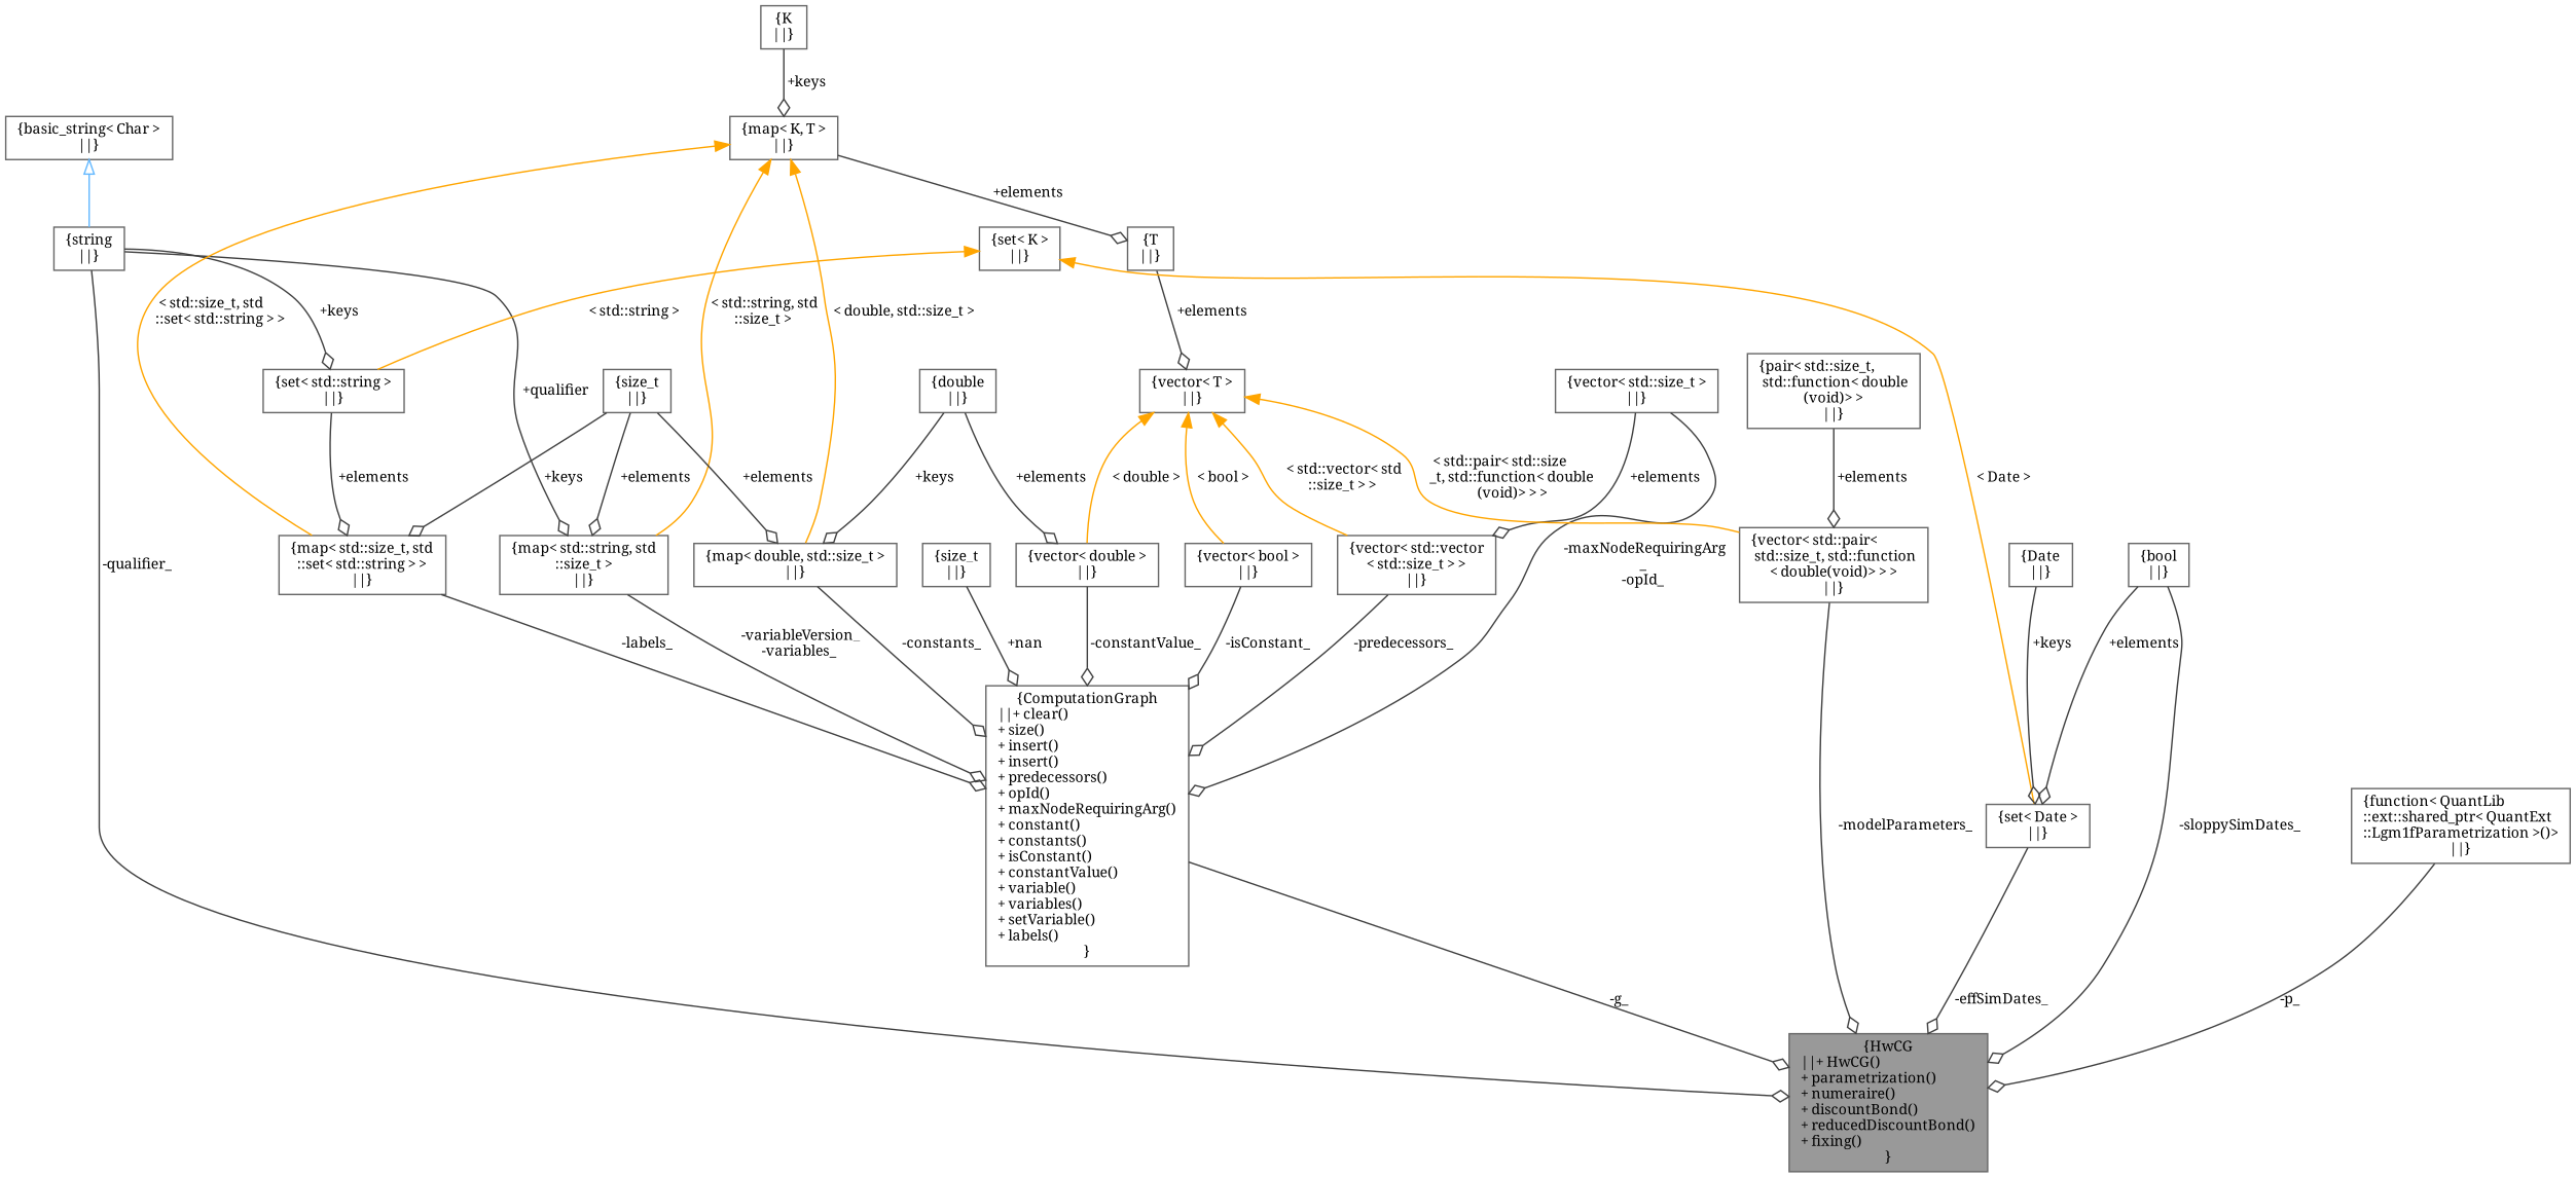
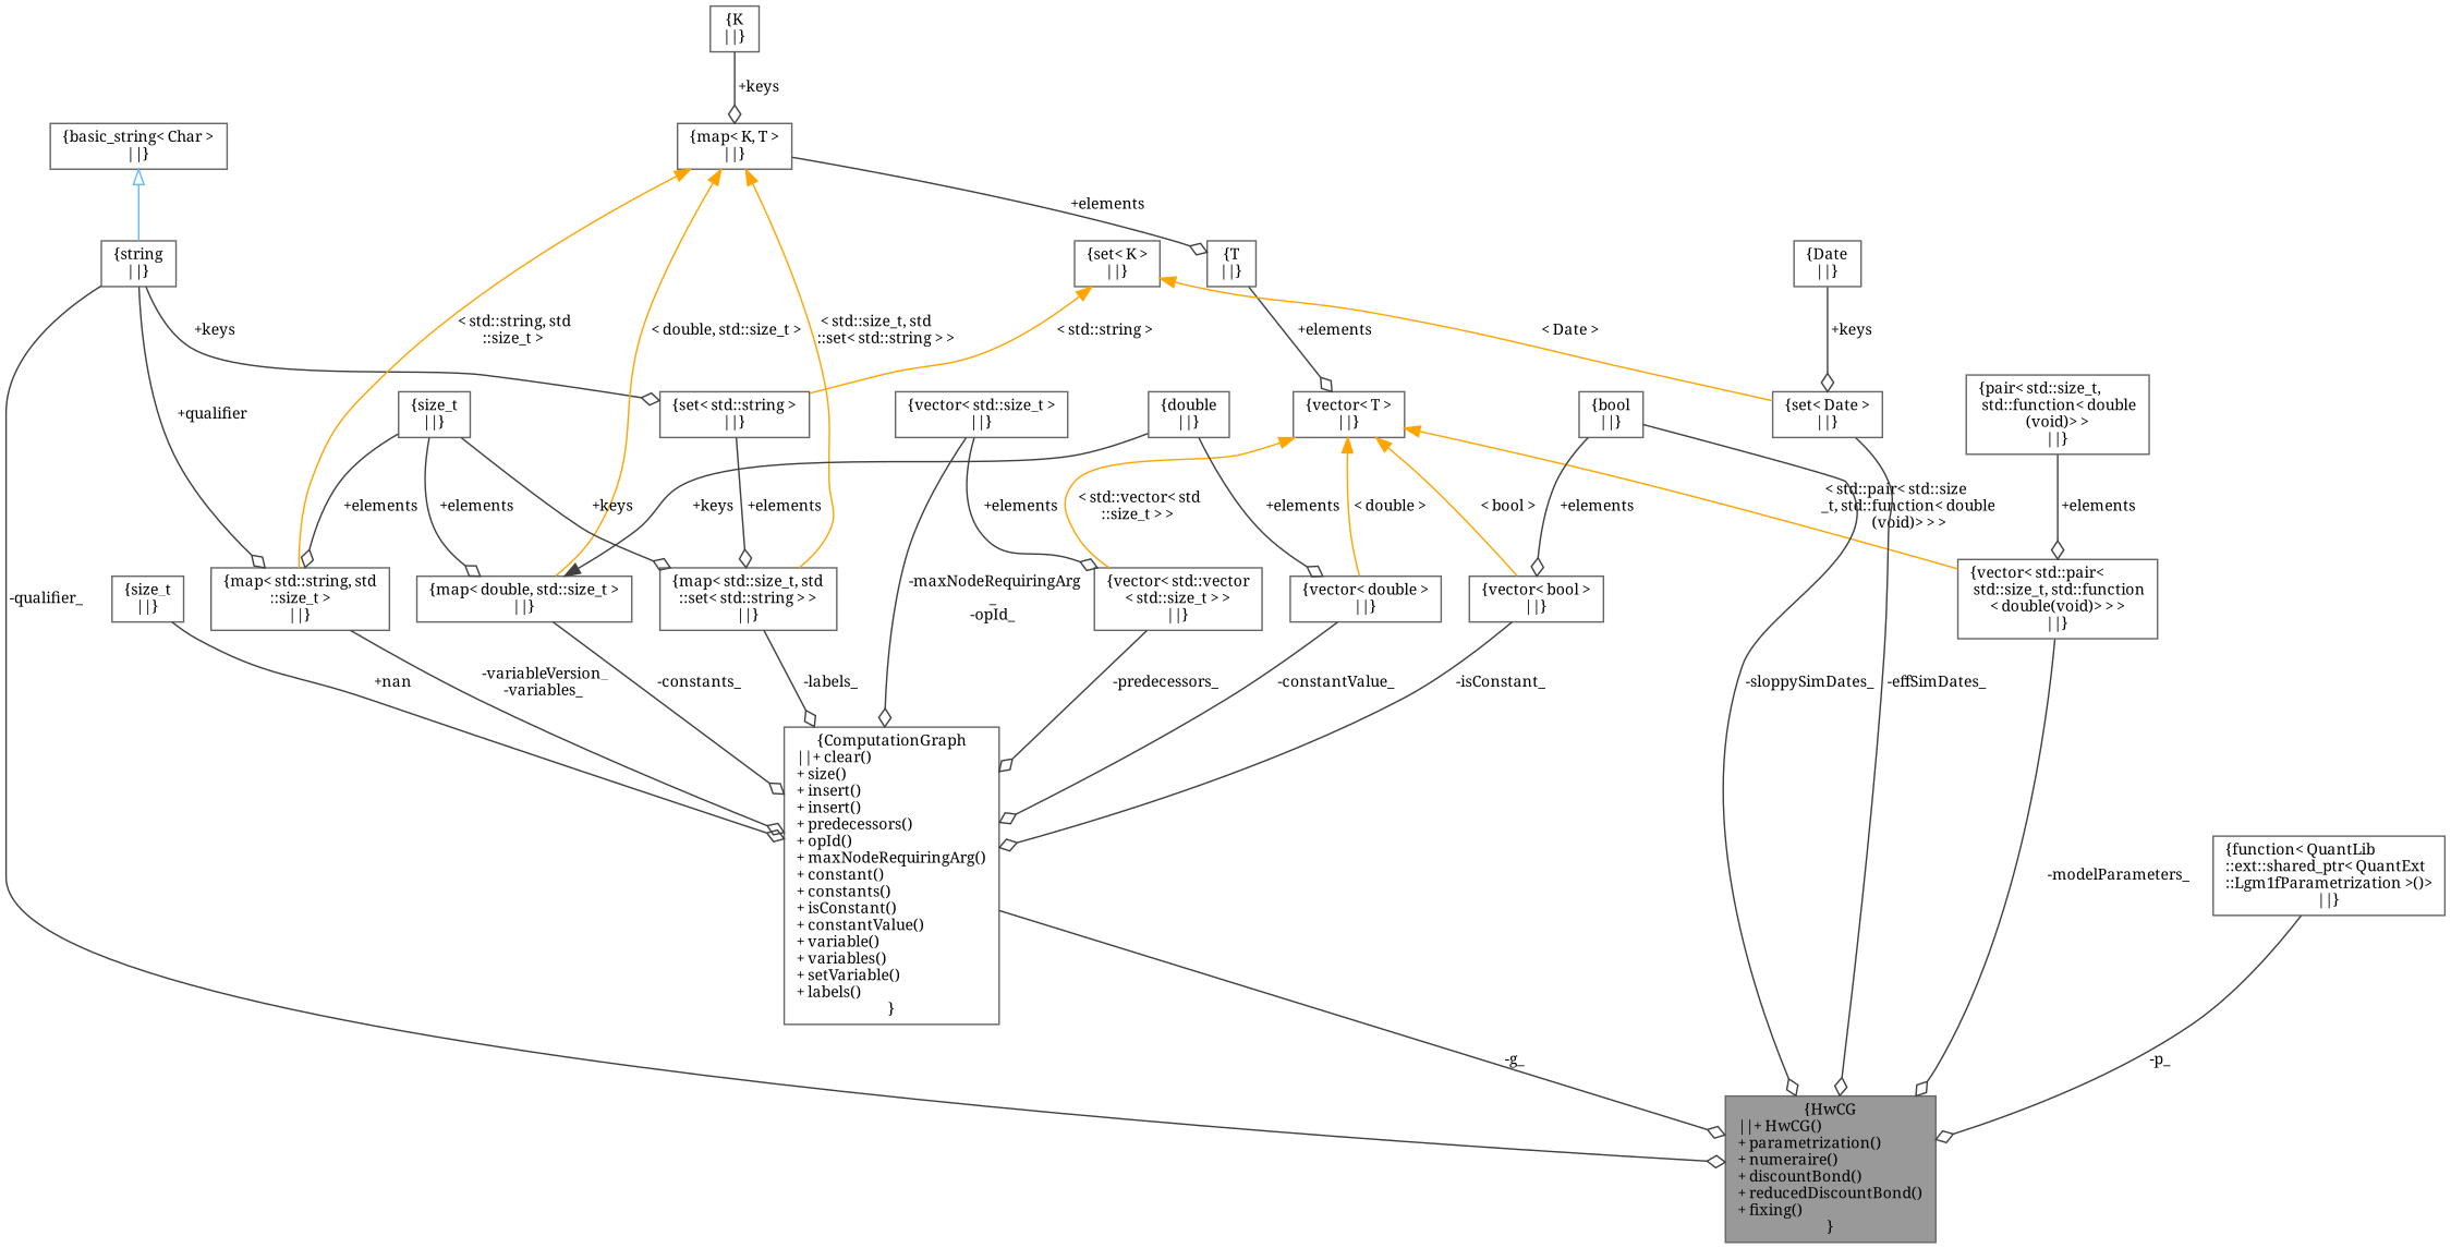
  digraph {
    fontname="Noto Serif"
    node [color=gray40 fillcolor=white fontname="Noto Serif" fontsize=10 shape=box style=filled]
    edge [arrowhead=odiamond color=grey25 fontname="Noto Serif" fontsize=10 labelfontname=Helvetica labelfontsize=10 style=solid]
    n1 [fillcolor=grey60 fontcolor=black height=0.2 label="{HwCG\n||+ HwCG()\l+ parametrization()\l+ numeraire()\l+ discountBond()\l+ reducedDiscountBond()\l+ fixing()\l}" width=0.4]
    n2 [height=0.2 label="{string\n||}" width=0.4]
    n3 [height=0.2 label="{map\< std::string, std\l::size_t \>\n||}" width=0.4]
    n4 [height=0.2 label="{set\< std::string \>\n||}" width=0.4]
    n5 [height=0.2 label="{ComputationGraph\n||+ clear()\l+ size()\l+ insert()\l+ insert()\l+ predecessors()\l+ opId()\l+ maxNodeRequiringArg()\l+ constant()\l+ constants()\l+ isConstant()\l+ constantValue()\l+ variable()\l+ variables()\l+ setVariable()\l+ labels()\l}" width=0.4]
    n6 [height=0.2 label="{map\< std::size_t, std\l::set\< std::string \> \>\n||}" width=0.4]
    n7 [height=0.2 label="{basic_string\< Char \>\n||}" width=0.4]
    n8 [height=0.2 label="{size_t\n||}" width=0.4]
    n9 [height=0.2 label="{vector\< std::vector\l\< std::size_t \> \>\n||}" width=0.4]
    n10 [height=0.2 label="{vector\< std::size_t \>\n||}" width=0.4]
    n11 [height=0.2 label="{vector\< T \>\n||}" width=0.4]
    n12 [height=0.2 label="{vector\< bool \>\n||}" width=0.4]
    n13 [height=0.2 label="{vector\< double \>\n||}" width=0.4]
    n14 [height=0.2 label="{vector\< std::pair\<\l std::size_t, std::function\l\< double(void)\> \> \>\n||}" width=0.4]
    n15 [height=0.2 label="{T\n||}" width=0.4]
    n16 [height=0.2 label="{map\< K, T \>\n||}" width=0.4]
    n17 [height=0.2 label="{map\< double, std::size_t \>\n||}" width=0.4]
    n18 [height=0.2 label="{bool\n||}" width=0.4]
    n19 [height=0.2 label="{double\n||}" width=0.4]
    n20 [height=0.2 label="{size_t\n||}" width=0.4]
    n21 [height=0.2 label="{K\n||}" width=0.4]
    n22 [height=0.2 label="{set\< K \>\n||}" width=0.4]
    n23 [height=0.2 label="{set\< Date \>\n||}" width=0.4]
    n24 [height=0.2 label="{function\< QuantLib\l::ext::shared_ptr\< QuantExt\l::Lgm1fParametrization \>()\>\n||}" width=0.4]
    n25 [height=0.2 label="{pair\< std::size_t,\l std::function\< double\l(void)\> \>\n||}" width=0.4]
    n26 [height=0.2 label="{Date\n||}" width=0.4]
    n2 -> n1 [label=" -qualifier_"]
    n2 -> n3 [label=" +qualifier"]
    n2 -> n4 [label=" +keys"]
    n3 -> n5 [label=" -variableVersion_\n-variables_"]
    n4 -> n6 [label=" +elements"]
    n5 -> n1 [label=" -g_"]
    n6 -> n5 [label=" -labels_"]
    n7 -> n2 [arrowtail=onormal color=steelblue1 dir=back arrowhead=""]
    n8 -> n5 [label=" +nan"]
    n9 -> n5 [label=" -predecessors_"]
    n10 -> n5 [label=" -maxNodeRequiringArg\l_\n-opId_"]
    n10 -> n9 [label=" +elements"]
    n11 -> n9 [color=orange dir=back label=" \< std::vector\< std\l::size_t \> \>" arrowhead=""]
    n11 -> n12 [color=orange dir=back label=" \< bool \>" arrowhead=""]
    n11 -> n13 [color=orange dir=back label=" \< double \>" arrowhead=""]
    n11 -> n14 [color=orange dir=back label=" \< std::pair\< std::size\l_t, std::function\< double\l(void)\> \> \>" arrowhead=""]
    n12 -> n5 [label=" -isConstant_"]
    n13 -> n5 [label=" -constantValue_"]
    n14 -> n1 [label=" -modelParameters_"]
    n15 -> n11 [label=" +elements"]
    n16 -> n3 [color=orange dir=back label=" \< std::string, std\l::size_t \>" arrowhead=""]
    n16 -> n6 [color=orange dir=back label=" \< std::size_t, std\l::set\< std::string \> \>" arrowhead=""]
    n16 -> n15 [label=" +elements"]
    n16 -> n17 [color=orange dir=back label=" \< double, std::size_t \>" arrowhead=""]
    n17 -> n5 [label=" -constants_"]
    n18 -> n1 [label=" -sloppySimDates_"]
-   n18 -> n23 [label=" +elements"]
+   n18 -> n12 [label=" +elements"]
    n19 -> n13 [label=" +elements"]
-   n19 -> n17 [label=" +keys"]
+   n19 -> n17 [arrowhead=normal label=" +keys"]
    n20 -> n3 [label=" +elements"]
    n20 -> n6 [label=" +keys"]
    n20 -> n17 [label=" +elements"]
    n21 -> n16 [label=" +keys"]
    n22 -> n4 [color=orange dir=back label=" \< std::string \>" arrowhead=""]
    n22 -> n23 [color=orange dir=back label=" \< Date \>" arrowhead=""]
    n23 -> n1 [label=" -effSimDates_"]
    n24 -> n1 [label=" -p_"]
    n25 -> n14 [label=" +elements"]
    n26 -> n23 [label=" +keys"]
  }
